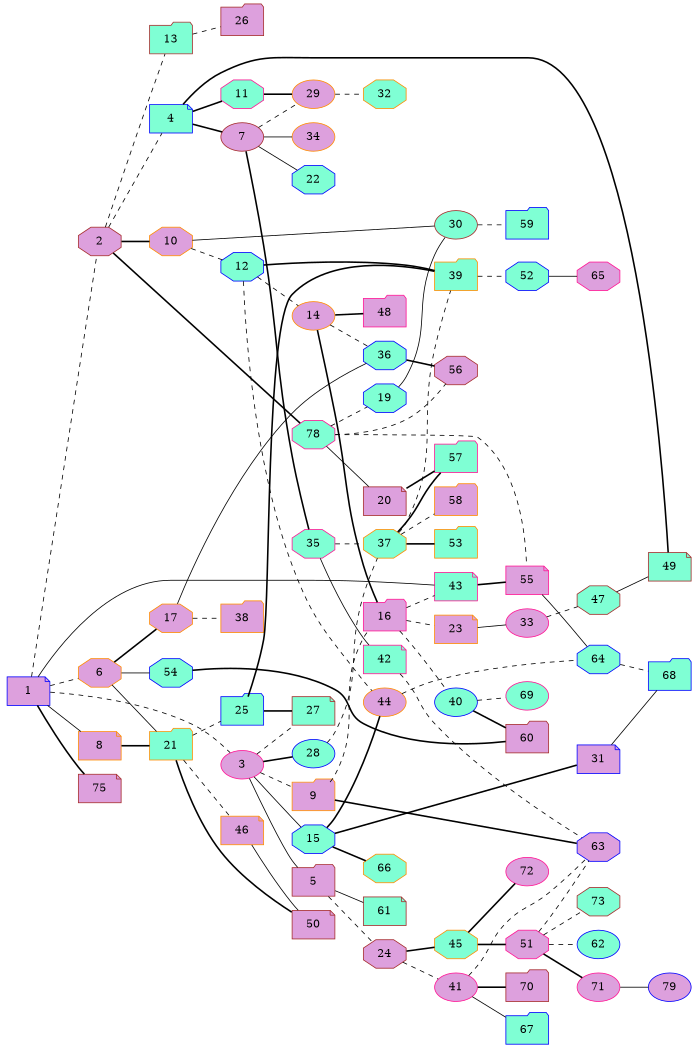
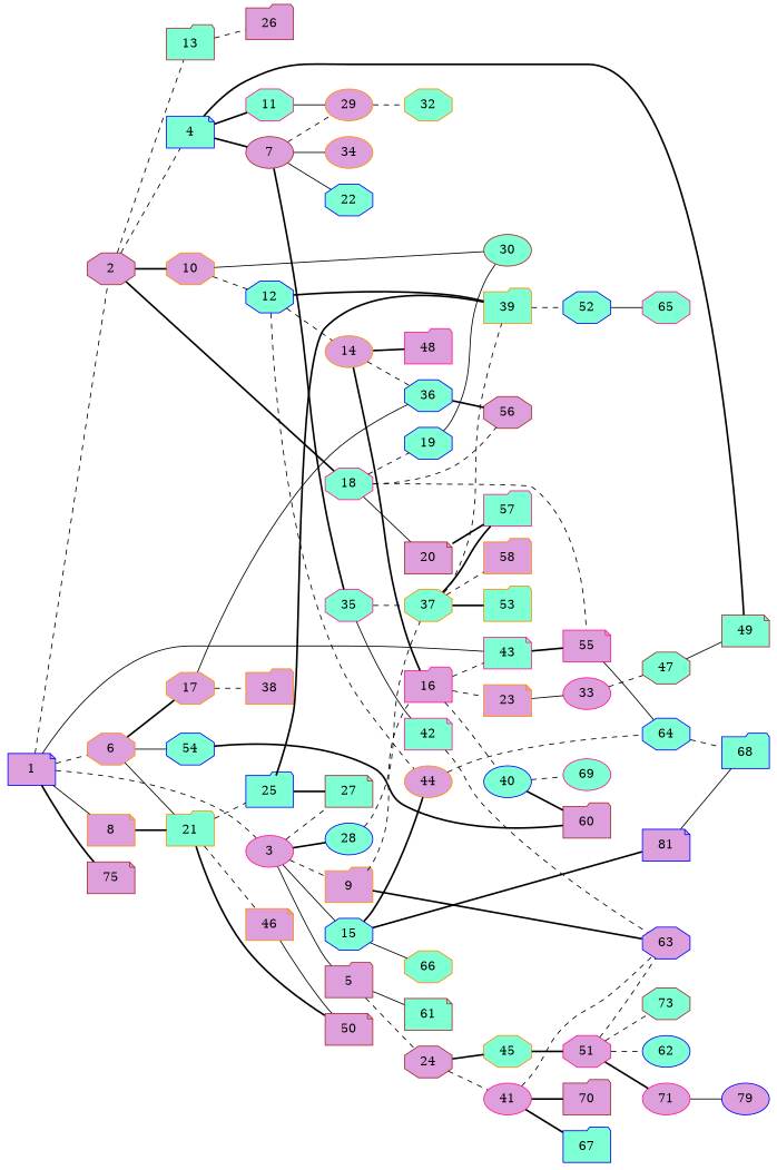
  graph {
    rankdir=LR
    node [color=blue fillcolor=aquamarine shape=octagon style=filled]
    edge [style=dashed]
    1 [fillcolor=plum shape=note]
    2 [color=brown fillcolor=plum]
    3 [color=deeppink fillcolor=plum shape=ellipse]
    6 [color=darkorange fillcolor=plum]
    8 [color=darkorange fillcolor=plum shape=note]
    43 [color=deeppink shape=note]
    75 [color=brown fillcolor=plum shape=note]
    4 [shape=note]
    10 [color=darkorange fillcolor=plum]
    13 [color=brown shape=folder]
-   18 [color=deeppink label=78]
+   18 [color=deeppink]
    5 [color=brown fillcolor=plum shape=folder]
    9 [color=darkorange fillcolor=plum shape=folder]
    15
    27 [color=brown shape=note]
    28 [shape=ellipse]
    17 [color=darkorange fillcolor=plum]
    21 [color=darkorange shape=folder]
    54
    55 [color=deeppink fillcolor=plum shape=note]
    7 [color=brown fillcolor=plum shape=ellipse]
    11 [color=deeppink]
    49 [color=brown shape=note]
    12
    30 [color=brown shape=ellipse]
    26 [color=brown fillcolor=plum shape=folder]
    19
    20 [color=brown fillcolor=plum shape=note]
    56 [color=brown fillcolor=plum]
    24 [color=brown fillcolor=plum]
    61 [color=brown shape=note]
    16 [color=deeppink fillcolor=plum shape=folder]
    63 [fillcolor=plum]
    44 [color=darkorange fillcolor=plum shape=ellipse]
-   31 [fillcolor=plum shape=note]
+   31 [fillcolor=plum shape=note label=81]
    66 [color=darkorange]
    37 [color=darkorange]
    22
    29 [color=darkorange fillcolor=plum shape=ellipse]
    34 [color=darkorange fillcolor=plum shape=ellipse]
    35 [color=deeppink]
    41 [color=deeppink fillcolor=plum shape=ellipse]
    45 [color=darkorange]
    36
    38 [color=darkorange fillcolor=plum shape=folder]
    25 [shape=folder]
    46 [color=darkorange fillcolor=plum shape=note]
    50 [color=brown fillcolor=plum shape=note]
    60 [color=brown fillcolor=plum shape=folder]
    32 [color=darkorange]
    42 [color=deeppink shape=note]
    23 [color=darkorange fillcolor=plum shape=note]
    40 [shape=ellipse]
    14 [color=darkorange fillcolor=plum shape=ellipse]
    39 [color=darkorange shape=folder]
-   59 [shape=folder]
    48 [color=deeppink fillcolor=plum shape=folder]
    52
    64
    68 [shape=folder]
    33 [color=deeppink fillcolor=plum shape=ellipse]
    69 [color=deeppink shape=ellipse]
    57 [color=deeppink shape=folder]
    47 [color=brown]
    67 [shape=folder]
    70 [color=brown fillcolor=plum shape=folder]
    51 [color=deeppink fillcolor=plum]
-   72 [color=deeppink fillcolor=plum shape=ellipse]
    53 [color=darkorange shape=folder]
    58 [color=darkorange fillcolor=plum shape=folder]
-   65 [color=deeppink fillcolor=plum]
+   65 [color=deeppink]
    62 [shape=ellipse]
    71 [color=deeppink fillcolor=plum shape=ellipse]
    73 [color=brown]
    n75 [fillcolor=plum label=79 shape=ellipse]
    1 -- 2
    1 -- 3
    1 -- 6
    1 -- 8 [style=solid]
    1 -- 43 [style=solid]
    1 -- 75 [style=bold]
    2 -- 4
    2 -- 10 [style=bold]
    2 -- 13
    2 -- 18 [style=bold]
    3 -- 5 [style=solid]
    3 -- 9
    3 -- 15 [style=solid]
    3 -- 27
    3 -- 28 [style=bold]
    6 -- 17 [style=bold]
    6 -- 21 [style=solid]
    6 -- 54 [style=solid]
    8 -- 21 [style=bold]
    43 -- 55 [style=bold]
    4 -- 7 [style=bold]
    4 -- 11 [style=bold]
    4 -- 49 [style=bold]
    10 -- 12
    10 -- 30 [style=solid]
    13 -- 26
    18 -- 55
    18 -- 19
    18 -- 20 [style=solid]
    18 -- 56
    5 -- 24
    5 -- 61 [style=solid]
    9 -- 16
    9 -- 63 [style=bold]
    15 -- 44 [style=bold]
    15 -- 31 [style=bold]
-   15 -- 66 [style=bold]
+   15 -- 66 [style=solid]
    28 -- 37
    17 -- 36 [style=solid]
    17 -- 38
    21 -- 25
    21 -- 46
    21 -- 50 [style=bold]
    54 -- 60 [style=bold]
    55 -- 64 [style=solid]
    7 -- 22 [style=solid]
    7 -- 29
    7 -- 34 [style=solid]
    7 -- 35 [style=bold]
-   11 -- 29 [style=bold]
+   11 -- 29 [style=solid]
    12 -- 44
    12 -- 14
    12 -- 39 [style=bold]
-   30 -- 59
    19 -- 30 [style=solid]
    20 -- 57 [style=bold]
    24 -- 41
    24 -- 45 [style=bold]
    16 -- 43
    16 -- 23
    16 -- 40
    44 -- 64
    31 -- 68 [style=solid]
    37 -- 39
    37 -- 57 [style=bold]
    37 -- 53 [style=bold]
    37 -- 58
    29 -- 32
    35 -- 37
    35 -- 42 [style=solid]
    41 -- 63
-   41 -- 67 [style=solid]
+   41 -- 67 [style=bold]
    41 -- 70 [style=bold]
    45 -- 51 [style=bold]
-   45 -- 72 [style=bold]
    36 -- 56 [style=bold]
    25 -- 27 [style=bold]
    25 -- 39 [style=bold]
    46 -- 50 [style=solid]
    42 -- 63
    23 -- 33 [style=solid]
    40 -- 60 [style=bold]
    40 -- 69
    14 -- 16 [style=bold]
    14 -- 36
    14 -- 48 [style=bold]
    39 -- 52
    52 -- 65 [style=solid]
    64 -- 68
    33 -- 47
    47 -- 49 [style=solid]
    51 -- 63
    51 -- 62
    51 -- 71 [style=bold]
    51 -- 73
    71 -- n75 [style=solid]
  }
